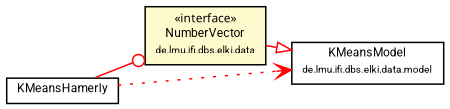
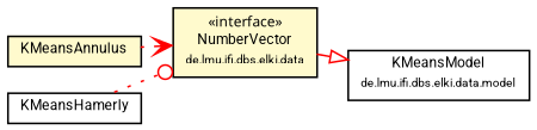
  digraph {
    fontname="Noto Sans"
    nodesep=0.15
    rankdir=LR
    ranksep=0.25
    node [fontcolor=black fontname="Noto Sans" fontsize=8 margin=0 shape=plaintext]
    edge [arrowhead=vee color=red fontname="Noto Sans" fontsize=7 labelfontname=Roboto labelfontsize=7 style=dotted weight=0]
    n1 [height=0 label=<<table title="de.lmu.ifi.dbs.elki.data.model.KMeansModel" border="0" cellborder="1" cellspacing="0" cellpadding="2" href="../../../data/model/KMeansModel.html" target="_parent"> 		<tr><td><table border="0" cellspacing="0" cellpadding="1"> 		<tr><td align="center" balign="center"> <font face="Roboto">KMeansModel</font> </td></tr> 		<tr><td align="center" balign="center"> <font face="Roboto" point-size="7.0">de.lmu.ifi.dbs.elki.data.model</font> </td></tr> 		</table></td></tr> 		</table>> width=0]
+   n2 [height=0 label=<<table title="de.lmu.ifi.dbs.elki.algorithm.clustering.kmeans.KMeansAnnulus" border="0" cellborder="1" cellspacing="0" cellpadding="2" bgcolor="lemonChiffon" href="KMeansAnnulus.html" target="_parent"> 		<tr><td><table border="0" cellspacing="0" cellpadding="1"> 		<tr><td align="center" balign="center"> <font face="Roboto">KMeansAnnulus</font> </td></tr> 		</table></td></tr> 		</table>> width=0]
    n3 [height=0 label=<<table title="de.lmu.ifi.dbs.elki.data.NumberVector" border="0" cellborder="1" cellspacing="0" cellpadding="2" bgcolor="LemonChiffon" href="../../../data/NumberVector.html" target="_parent"> 		<tr><td><table border="0" cellspacing="0" cellpadding="1"> 		<tr><td align="center" balign="center"> &#171;interface&#187; </td></tr> 		<tr><td align="center" balign="center"> <font face="Roboto">NumberVector</font> </td></tr> 		<tr><td align="center" balign="center"> <font face="Roboto" point-size="7.0">de.lmu.ifi.dbs.elki.data</font> </td></tr> 		</table></td></tr> 		</table>> width=0]
    n4 [height=0 label=<<table title="de.lmu.ifi.dbs.elki.algorithm.clustering.kmeans.KMeansHamerly" border="0" cellborder="1" cellspacing="0" cellpadding="2" href="KMeansHamerly.html" target="_parent"> 		<tr><td><table border="0" cellspacing="0" cellpadding="1"> 		<tr><td align="center" balign="center"> <font face="Roboto">KMeansHamerly</font> </td></tr> 		</table></td></tr> 		</table>> width=0]
+   n2 -> n3
    n3 -> n1 [arrowhead=onormal style=solid weight=1]
-   n4 -> n1 [weight=1]
-   n4 -> n3 [arrowhead=odot style=solid]
+   n4 -> n3 [arrowhead=odot]
  }
